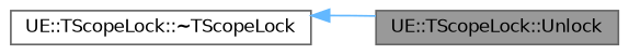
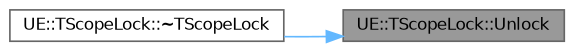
  digraph {
    rankdir=RL
    node [fontname=Helvetica fontsize=10 shape=box style=filled]
    n1 [color=gray40 fillcolor=grey60 fontcolor=black height=0.2 label="UE::TScopeLock::Unlock" width=0.4]
    n2 [color=grey40 fillcolor=white height=0.2 label="UE::TScopeLock::~TScopeLock" width=0.4]
-   n2 -> n1 [color=steelblue1 dir=back fontname=Helvetica fontsize=10 labelfontname=Helvetica labelfontsize=10 style=solid]
+   n1 -> n2 [color=steelblue1 dir=back fontname=Helvetica fontsize=10 labelfontname=Helvetica labelfontsize=10 style=solid]
  }
